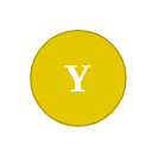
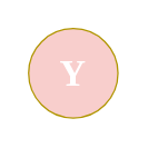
  <mxCell id="0" />
  <mxCell id="1" parent="0" />
- <mxCell id="2" value="&lt;font style=&quot;font-size: 26px&quot; face=&quot;Verdana&quot;&gt;&lt;b&gt;Y&lt;/b&gt;&lt;/font&gt;" style="ellipse;whiteSpace=wrap;html=1;aspect=fixed;fillColor=#e3c800;strokeColor=#B09500;fontColor=#ffffff;direction=south;" parent="1" vertex="1"><mxGeometry width="64" height="64" as="geometry" x="20" y="20" /></mxCell>
+ <mxCell id="2" value="&lt;font style=&quot;font-size: 26px&quot; face=&quot;Verdana&quot;&gt;&lt;b&gt;Y&lt;/b&gt;&lt;/font&gt;" style="ellipse;whiteSpace=wrap;html=1;aspect=fixed;fillColor=#f8cecc;strokeColor=#B09500;fontColor=#ffffff;direction=south;" parent="1" vertex="1"><mxGeometry width="64" height="64" as="geometry" x="20" y="20" /></mxCell>
